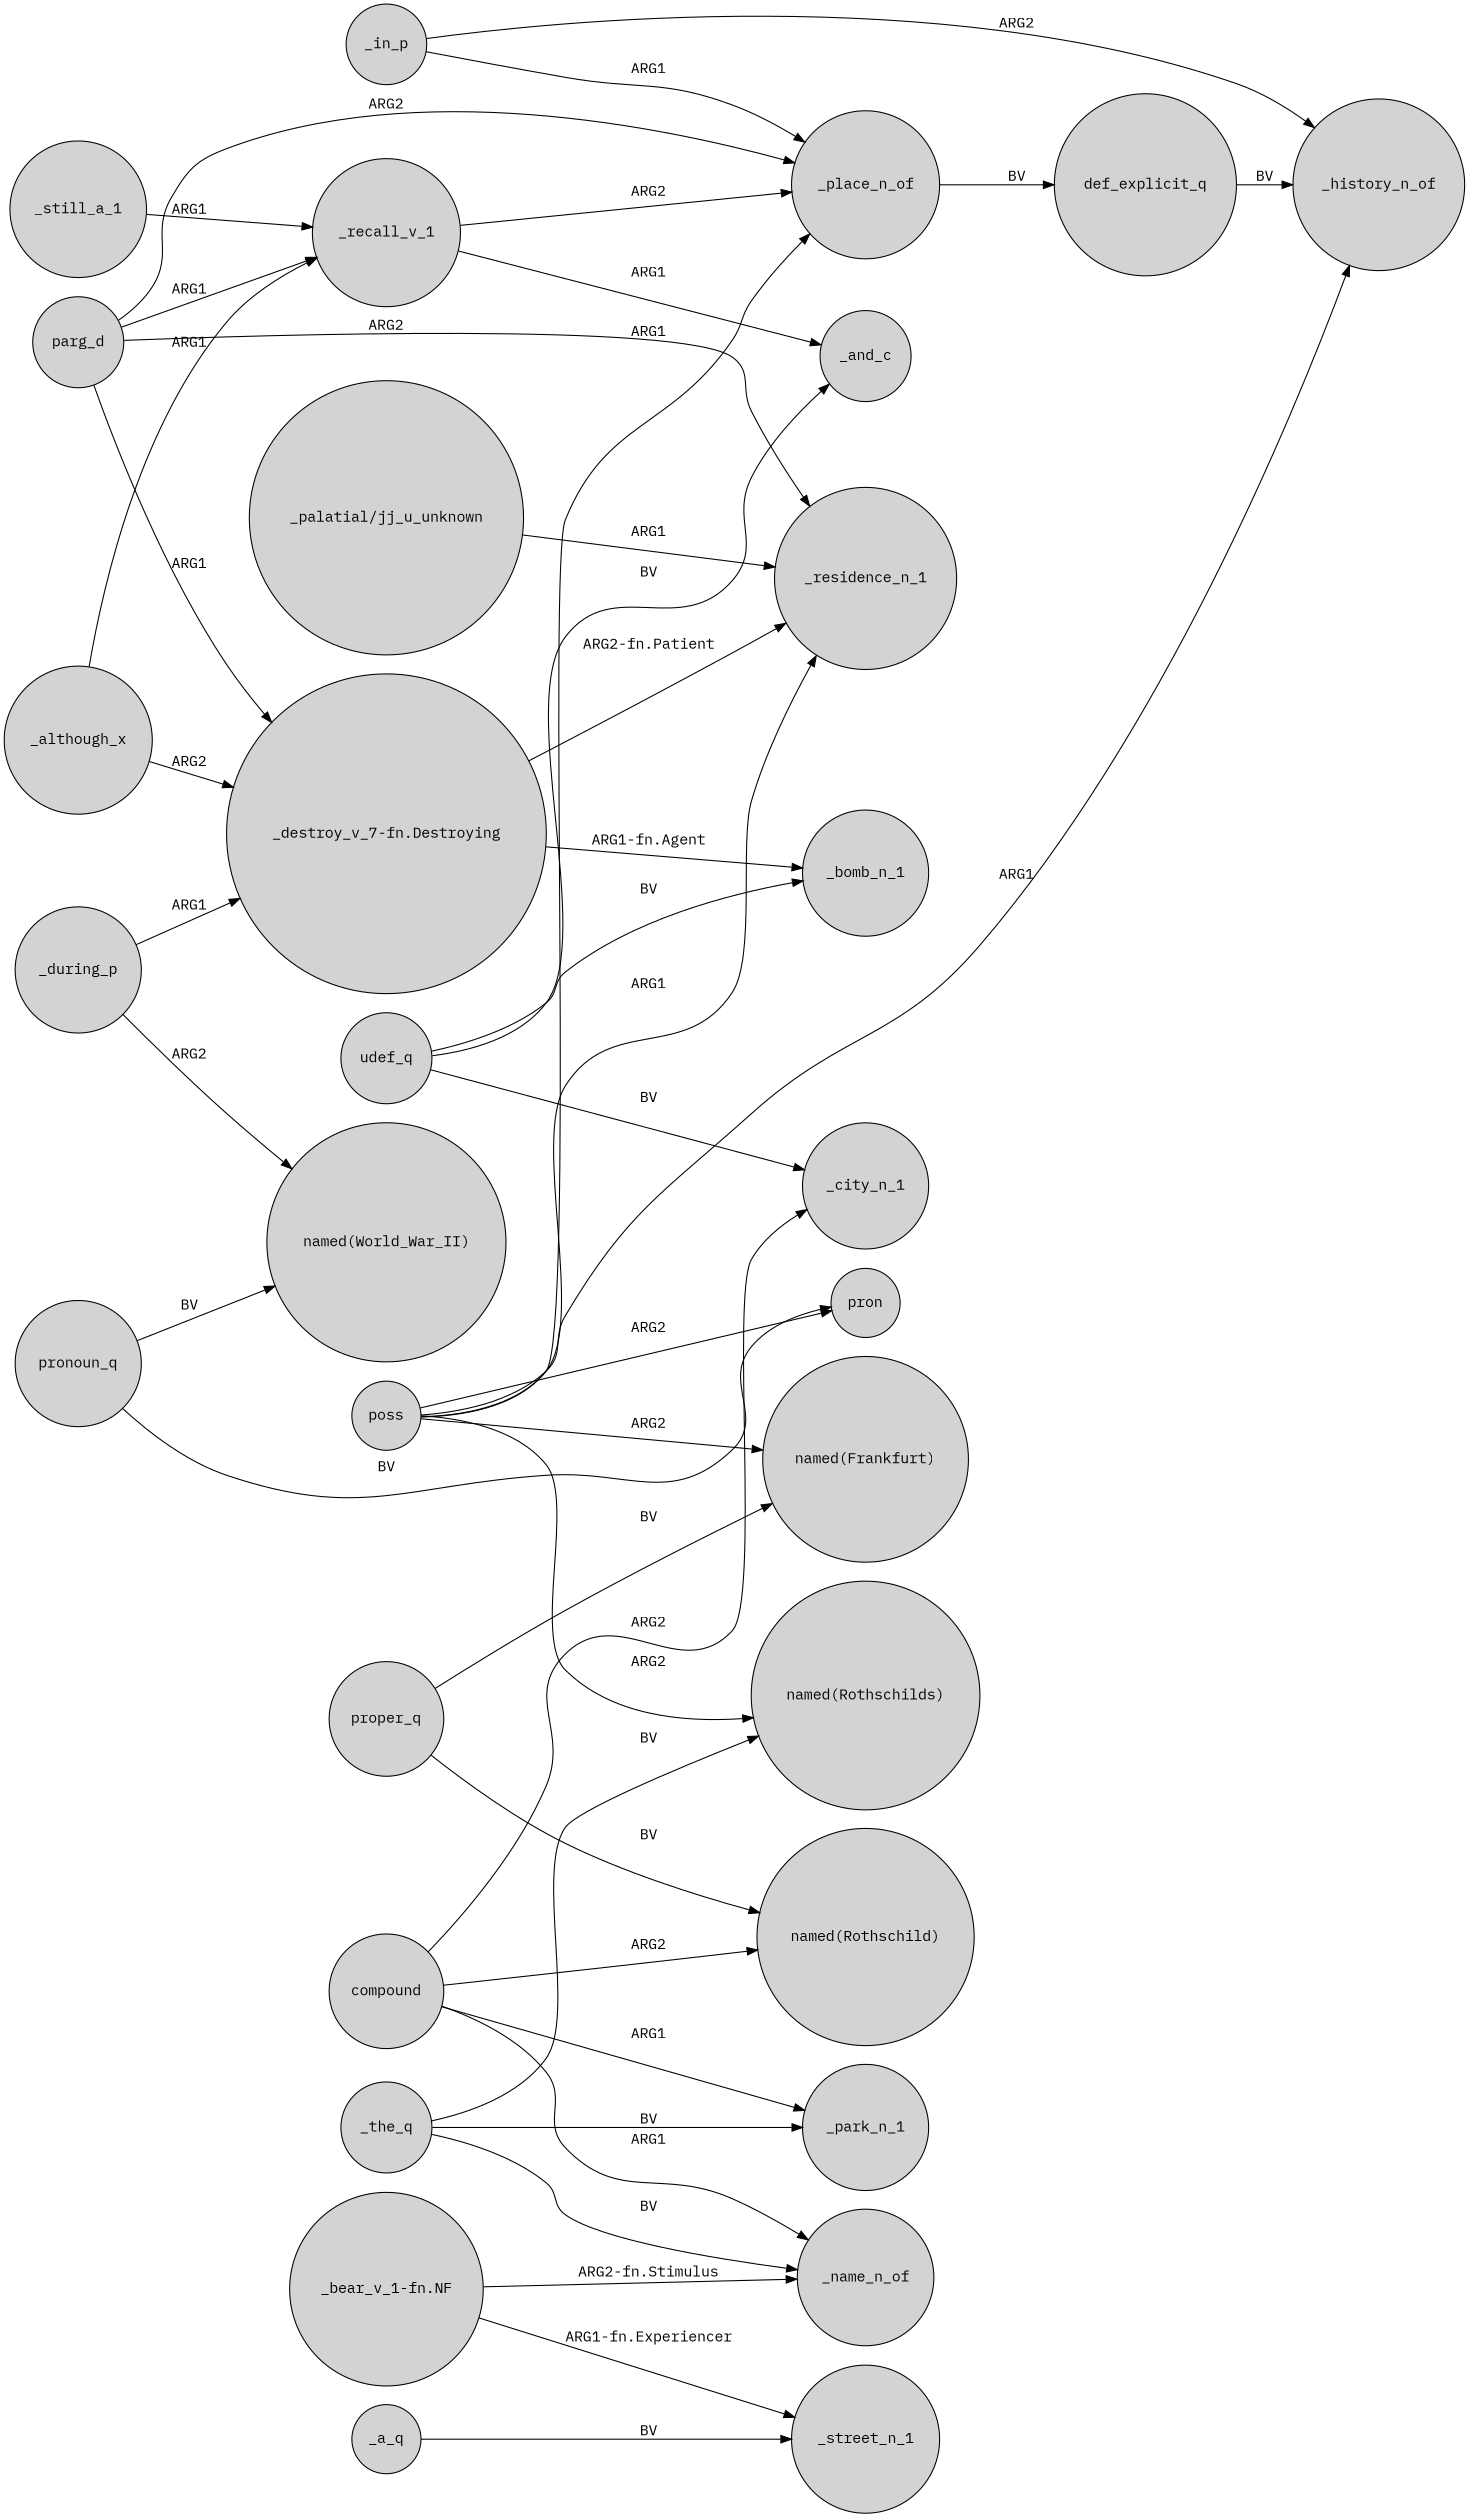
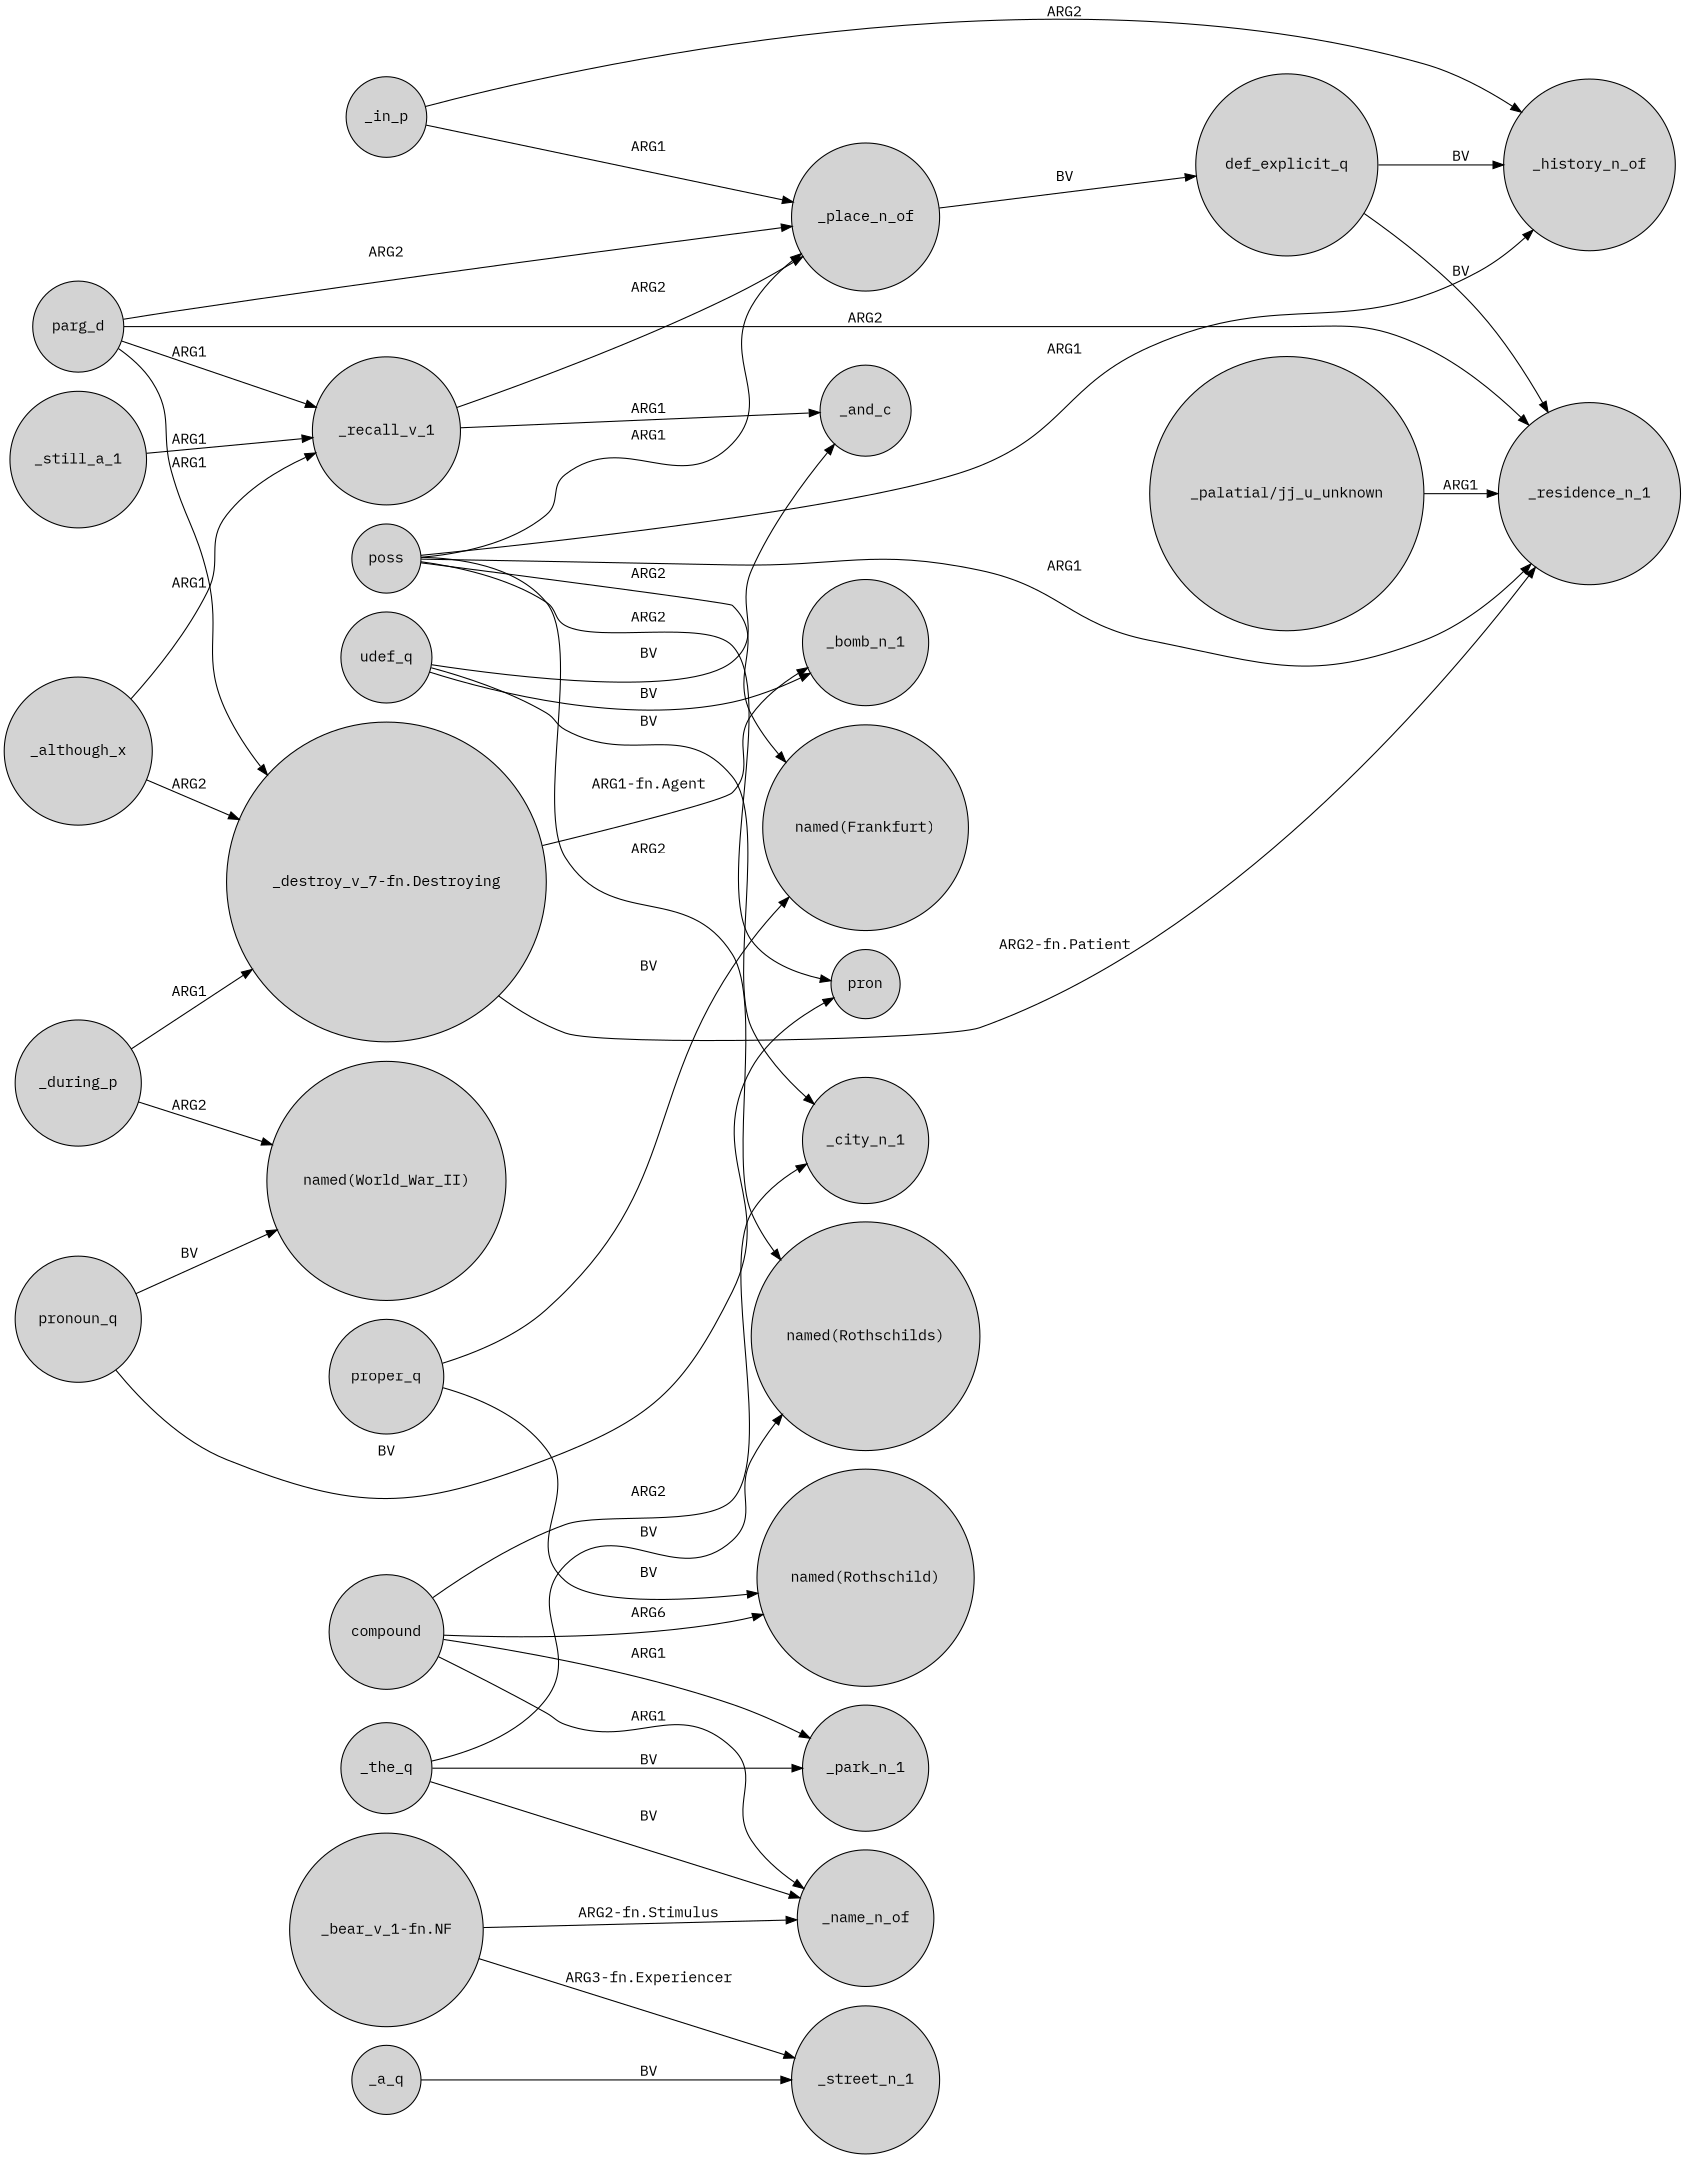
  digraph {
    fontname="IBM Plex Mono"
    rankdir=LR
    node [fontname="IBM Plex Mono" shape=circle style=filled]
    edge [fontname="IBM Plex Mono"]
    poss
    _residence_n_1
    _history_n_of
    pron
    _place_n_of
    "named(Frankfurt)"
    "named(Rothschilds)"
    def_explicit_q
    proper_q
    "named(Rothschild)"
    parg_d
    n12 [label="_destroy_v_7-fn.Destroying"]
    _recall_v_1
    _bomb_n_1
    _and_c
    "_bear_v_1-fn.NF"
    _street_n_1
    _name_n_of
    _although_x
    _a_q
    compound
    _city_n_1
    _park_n_1
    udef_q
    "_palatial/jj_u_unknown"
    pronoun_q
    "named(World_War_II)"
    _still_a_1
    _in_p
    _during_p
    _the_q
    poss -> _residence_n_1 [label=ARG1]
    poss -> _history_n_of [label=ARG1]
    poss -> pron [label=ARG2]
    poss -> _place_n_of [label=ARG1]
    poss -> "named(Frankfurt)" [label=ARG2]
    poss -> "named(Rothschilds)" [label=ARG2]
    _place_n_of -> def_explicit_q [label=BV]
+   def_explicit_q -> _residence_n_1 [label=BV]
    def_explicit_q -> _history_n_of [label=BV]
    proper_q -> "named(Frankfurt)" [label=BV]
    proper_q -> "named(Rothschild)" [label=BV]
    parg_d -> _residence_n_1 [label=ARG2]
    parg_d -> _place_n_of [label=ARG2]
    parg_d -> n12 [label=ARG1]
    parg_d -> _recall_v_1 [label=ARG1]
    n12 -> _residence_n_1 [label="ARG2-fn.Patient"]
    n12 -> _bomb_n_1 [label="ARG1-fn.Agent"]
    _recall_v_1 -> _place_n_of [label=ARG2]
    _recall_v_1 -> _and_c [label=ARG1]
-   "_bear_v_1-fn.NF" -> _street_n_1 [label="ARG1-fn.Experiencer"]
+   "_bear_v_1-fn.NF" -> _street_n_1 [label="ARG3-fn.Experiencer"]
    "_bear_v_1-fn.NF" -> _name_n_of [label="ARG2-fn.Stimulus"]
    _although_x -> n12 [label=ARG2]
    _although_x -> _recall_v_1 [label=ARG1]
    _a_q -> _street_n_1 [label=BV]
-   compound -> "named(Rothschild)" [label=ARG2]
+   compound -> "named(Rothschild)" [label=ARG6]
    compound -> _name_n_of [label=ARG1]
    compound -> _city_n_1 [label=ARG2]
    compound -> _park_n_1 [label=ARG1]
    udef_q -> _bomb_n_1 [label=BV]
    udef_q -> _and_c [label=BV]
    udef_q -> _city_n_1 [label=BV]
    "_palatial/jj_u_unknown" -> _residence_n_1 [label=ARG1]
    pronoun_q -> pron [label=BV]
    pronoun_q -> "named(World_War_II)" [label=BV]
    _still_a_1 -> _recall_v_1 [label=ARG1]
    _in_p -> _history_n_of [label=ARG2]
    _in_p -> _place_n_of [label=ARG1]
    _during_p -> n12 [label=ARG1]
    _during_p -> "named(World_War_II)" [label=ARG2]
    _the_q -> "named(Rothschilds)" [label=BV]
    _the_q -> _name_n_of [label=BV]
    _the_q -> _park_n_1 [label=BV]
  }
